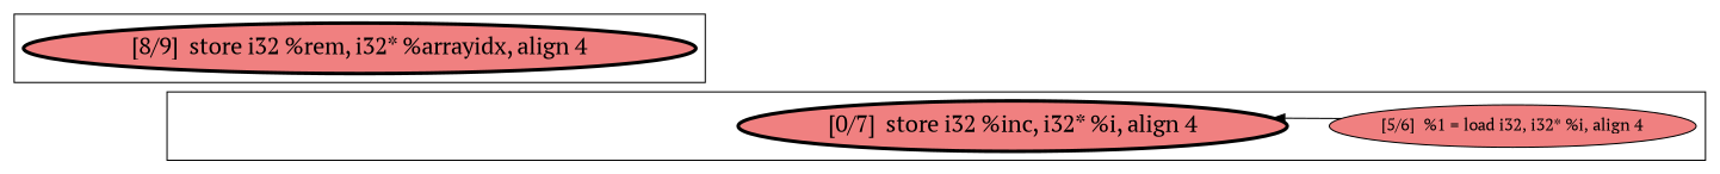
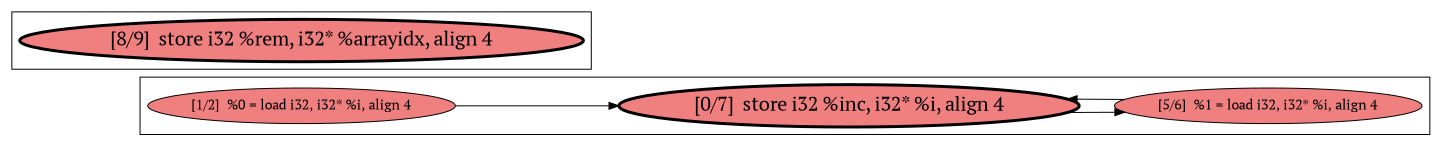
  digraph {
    fontname="PT Serif"
    rankdir=LR
    node [fillcolor=lightcoral fontname="PT Serif" shape=ellipse style=filled]
    edge [fontname="PT Serif"]
+   n1 [label="[1/2]  %0 = load i32, i32* %i, align 4"]
    n2 [fontsize=20 label="[0/7]  store i32 %inc, i32* %i, align 4" penwidth=3.0]
    n3 [label="[5/6]  %1 = load i32, i32* %i, align 4"]
    n4 [fontsize=20 label="[8/9]  store i32 %rem, i32* %arrayidx, align 4" penwidth=3.0]
    subgraph cluster_1 {
+     n1
      n2
      n3
    }
    subgraph cluster_2 {
      n4
    }
+   n1 -> n2
+   n2 -> n3
    n3 -> n2
  }
